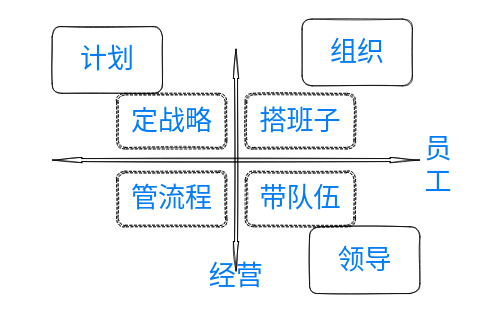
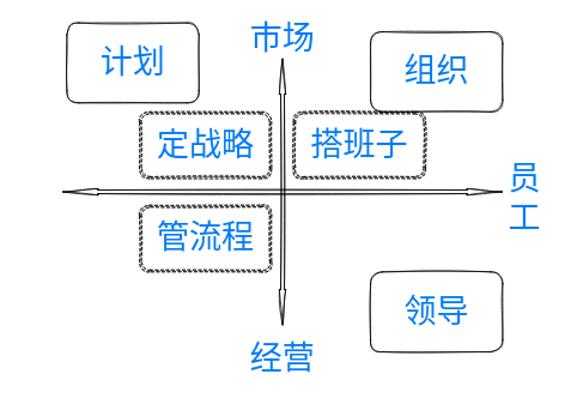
  <mxCell id="0" />
  <mxCell id="1" parent="0" />
  <mxCell id="2" value="" style="group" vertex="1" connectable="0" parent="1"><mxGeometry x="20" y="20" width="600" height="400" as="geometry" /></mxCell>
- <mxCell id="3" value="&lt;font color=&quot;#027cf7&quot;&gt;计划&lt;/font&gt;" style="rounded=1;whiteSpace=wrap;html=1;fontFamily=FZJingLeiS-R-GB;fontSize=36;sketch=1;fillColor=none;" vertex="1" parent="2"><mxGeometry x="48.98" y="14.815" width="146.939" height="88.889" as="geometry" /></mxCell>
- <mxCell id="4" value="&lt;font color=&quot;#027cf7&quot;&gt;组织&lt;/font&gt;" style="rounded=1;whiteSpace=wrap;html=1;fontFamily=FZJingLeiS-R-GB;fontSize=36;sketch=1;fillColor=none;" vertex="1" parent="2"><mxGeometry x="381.837" y="4.815" width="146.939" height="88.889" as="geometry" /></mxCell>
+ <mxCell id="3" value="&lt;font color=&quot;#027cf7&quot;&gt;计划&lt;/font&gt;" style="rounded=1;whiteSpace=wrap;html=1;fontFamily=FZJingLeiS-R-GB;fontSize=36;sketch=1;fillColor=none;" vertex="1" parent="2"><mxGeometry x="53.98" y="4.815" width="146.939" height="88.889" as="geometry" /></mxCell>
+ <mxCell id="4" value="&lt;font color=&quot;#027cf7&quot;&gt;组织&lt;/font&gt;" style="rounded=1;whiteSpace=wrap;html=1;fontFamily=FZJingLeiS-R-GB;fontSize=36;sketch=1;fillColor=none;" vertex="1" parent="2"><mxGeometry x="391.837" y="14.815" width="146.939" height="88.889" as="geometry" /></mxCell>
  <mxCell id="5" value="" style="shape=flexArrow;endArrow=classic;startArrow=classic;html=1;rounded=0;fontFamily=FZJingLeiS-R-GB;fontSize=36;fontColor=#027CF7;sketch=1;width=4;startSize=12.67;endSize=12.67;endWidth=2;startWidth=2;" edge="1" parent="2"><mxGeometry width="100" height="100" relative="1" as="geometry"><mxPoint x="48.98" y="192.593" as="sourcePoint" /><mxPoint x="538.776" y="192.593" as="targetPoint" /></mxGeometry></mxCell>
  <mxCell id="6" value="" style="shape=flexArrow;endArrow=classic;startArrow=classic;html=1;rounded=0;fontFamily=FZJingLeiS-R-GB;fontSize=36;fontColor=#027CF7;sketch=1;width=4;startSize=12.67;endSize=12.67;endWidth=2;startWidth=2;" edge="1" parent="2"><mxGeometry width="100" height="100" relative="1" as="geometry"><mxPoint x="293.878" y="340.741" as="sourcePoint" /><mxPoint x="293.878" y="44.444" as="targetPoint" /></mxGeometry></mxCell>
  <mxCell id="7" value="&lt;font color=&quot;#027cf7&quot;&gt;领导&lt;/font&gt;" style="rounded=1;whiteSpace=wrap;html=1;fontFamily=FZJingLeiS-R-GB;fontSize=36;sketch=1;fillColor=none;" vertex="1" parent="2"><mxGeometry x="391.837" y="281.481" width="146.939" height="88.889" as="geometry" /></mxCell>
- <mxCell id="8" value="带队伍" style="shape=ext;double=1;rounded=1;whiteSpace=wrap;html=1;sketch=1;fontFamily=FZJingLeiS-R-GB;fontSize=36;fontColor=#027CF7;fillColor=none;dashed=1;" vertex="1" parent="2"><mxGeometry x="306.122" y="207.407" width="146.939" height="74.074" as="geometry" /></mxCell>
  <mxCell id="9" value="搭班子" style="shape=ext;double=1;rounded=1;whiteSpace=wrap;html=1;sketch=1;fontFamily=FZJingLeiS-R-GB;fontSize=36;fontColor=#027CF7;fillColor=none;dashed=1;" vertex="1" parent="2"><mxGeometry x="306.122" y="103.704" width="146.939" height="74.074" as="geometry" /></mxCell>
  <mxCell id="10" value="定战略" style="shape=ext;double=1;rounded=1;whiteSpace=wrap;html=1;sketch=1;fontFamily=FZJingLeiS-R-GB;fontSize=36;fontColor=#027CF7;fillColor=none;dashed=1;" vertex="1" parent="2"><mxGeometry x="134.694" y="103.704" width="146.939" height="74.074" as="geometry" /></mxCell>
  <mxCell id="11" value="管流程" style="shape=ext;double=1;rounded=1;whiteSpace=wrap;html=1;sketch=1;fontFamily=FZJingLeiS-R-GB;fontSize=36;fontColor=#027CF7;fillColor=none;dashed=1;" vertex="1" parent="2"><mxGeometry x="134.694" y="207.407" width="146.939" height="74.074" as="geometry" /></mxCell>
  <mxCell id="12" value="员工" style="text;html=1;strokeColor=none;fillColor=none;align=center;verticalAlign=middle;whiteSpace=wrap;rounded=0;dashed=1;sketch=1;fontFamily=FZJingLeiS-R-GB;fontSize=36;fontColor=#027CF7;" vertex="1" parent="2"><mxGeometry x="526.531" y="177.778" width="73.469" height="44.444" as="geometry" /></mxCell>
- <mxCell id="14" value="经营" style="text;html=1;strokeColor=none;fillColor=none;align=center;verticalAlign=middle;whiteSpace=wrap;rounded=0;dashed=1;sketch=1;fontFamily=FZJingLeiS-R-GB;fontSize=36;fontColor=#027CF7;" vertex="1" parent="2"><mxGeometry x="244.898" y="325.556" width="97.959" height="44.444" as="geometry" /></mxCell>
+ <mxCell id="13" value="市场" style="text;html=1;strokeColor=none;fillColor=none;align=center;verticalAlign=middle;whiteSpace=wrap;rounded=0;dashed=1;sketch=1;fontFamily=FZJingLeiS-R-GB;fontSize=36;fontColor=#027CF7;" vertex="1" parent="2"><mxGeometry x="244.898" width="97.959" height="44.444" as="geometry" /></mxCell>
+ <mxCell id="14" value="经营" style="text;html=1;strokeColor=none;fillColor=none;align=center;verticalAlign=middle;whiteSpace=wrap;rounded=0;dashed=1;sketch=1;fontFamily=FZJingLeiS-R-GB;fontSize=36;fontColor=#027CF7;" vertex="1" parent="2"><mxGeometry x="244.898" y="355.556" width="97.959" height="44.444" as="geometry" /></mxCell>
